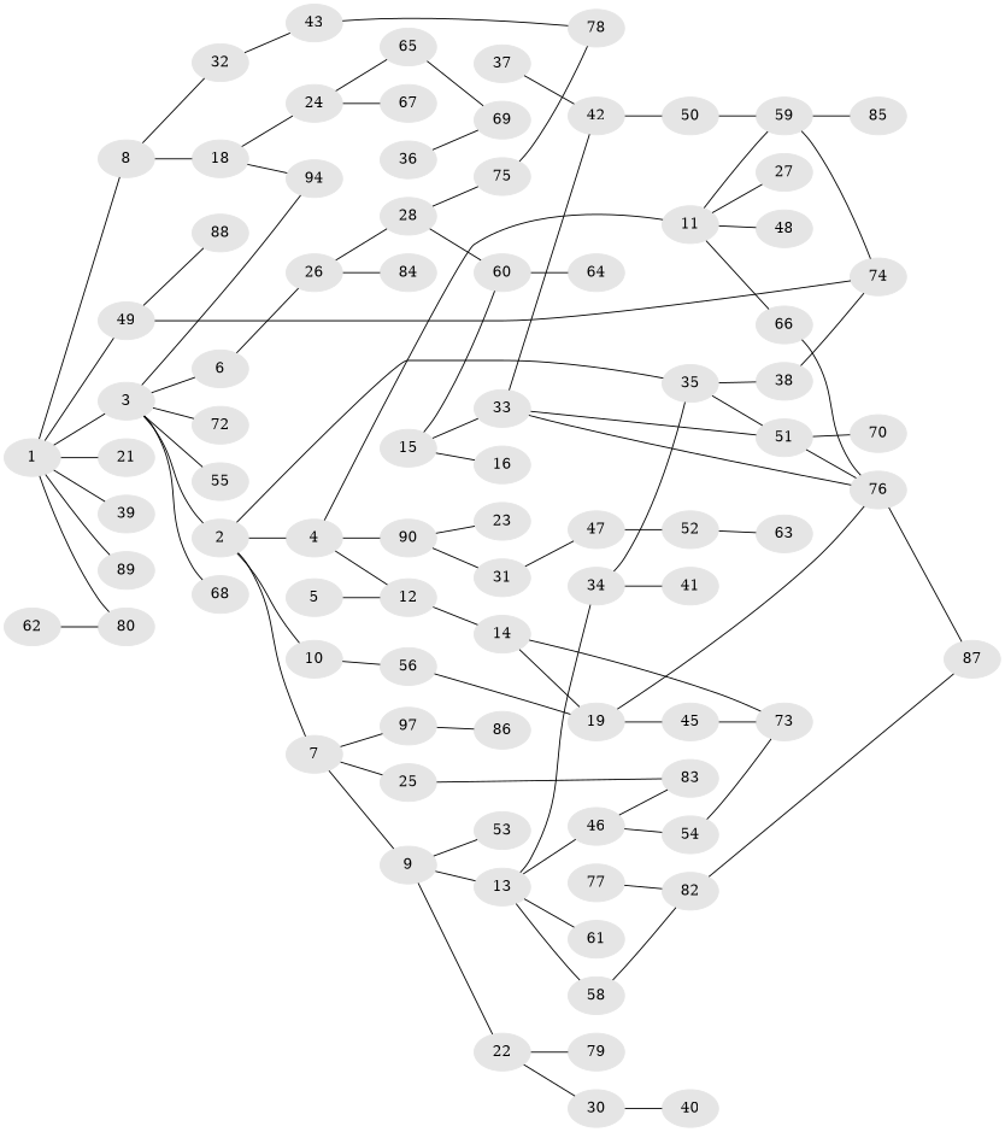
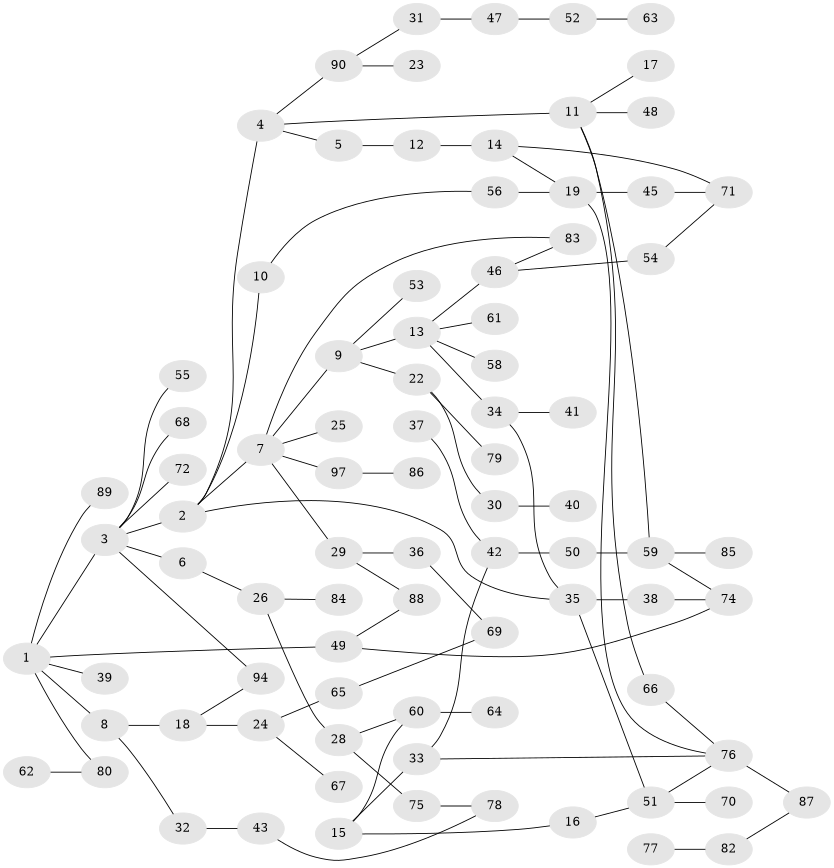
  graph {
    rankdir=LR
    node [color=gray90 style=filled]
    1
    3
    8
-   21
    39
    49
    80
    89
    2
    4
    7
    10
    35
    6
    n15 [label=94]
    55
    68
    72
    18
    32
    88
    74
    5
    11
    n25 [label=90]
    9
    25
+   29
    n29 [label=97]
    83
    56
    51
    38
    26
    12
-   17 [label=27]
+   17
    48
    59
    66
    23
    31
    14
    28
    84
    13
    22
    53
    36
    86
    24
    43
    34
    46
    58
    61
    30
    79
    15
    16
    33
    60
    19
    45
    76
    85
-   73
+   73 [label=71]
    41
    54
    82
    42
    64
    65
    67
    87
    47
    40
    52
    69
    75
    37
    78
    50
    70
    62
    63
    77
    1 -- 3
    1 -- 8
-   1 -- 21
    1 -- 39
    1 -- 49
    1 -- 80
    1 -- 89
    3 -- 2
    3 -- 6
    3 -- n15
    3 -- 55
    3 -- 68
    3 -- 72
    8 -- 18
    8 -- 32
    49 -- 88
    49 -- 74
    2 -- 4
    2 -- 7
    2 -- 10
    2 -- 35
-   4 -- 12
+   4 -- 5
    4 -- 11
    4 -- n25
    7 -- 9
    7 -- 25
+   7 -- 29
    7 -- n29
-   25 -- 83
+   7 -- 83
    10 -- 56
    35 -- 51
    35 -- 38
    6 -- 26
    18 -- n15
    18 -- 24
    32 -- 43
    5 -- 12
    11 -- 17
    11 -- 48
    11 -- 59
    11 -- 66
    n25 -- 23
    n25 -- 31
    9 -- 13
    9 -- 22
    9 -- 53
+   29 -- 88
+   29 -- 36
    n29 -- 86
    56 -- 19
    51 -- 76
    51 -- 70
    38 -- 74
    26 -- 28
    26 -- 84
    12 -- 14
    59 -- 74
    59 -- 85
    66 -- 76
    31 -- 47
    14 -- 19
    14 -- 73
    28 -- 60
    28 -- 75
    13 -- 34
    13 -- 46
    13 -- 58
    13 -- 61
    22 -- 30
    22 -- 79
    36 -- 69
    24 -- 65
    24 -- 67
    43 -- 78
    34 -- 35
    34 -- 41
    46 -- 83
    46 -- 54
-   58 -- 82
    30 -- 40
    15 -- 16
    15 -- 33
    15 -- 60
-   33 -- 51
+   16 -- 51
    33 -- 76
    33 -- 42
    60 -- 64
    19 -- 45
    19 -- 76
    45 -- 73
    76 -- 87
    54 -- 73
    82 -- 87
    42 -- 50
    65 -- 69
    47 -- 52
    52 -- 63
    75 -- 78
    37 -- 42
    50 -- 59
    62 -- 80
    77 -- 82
  }
